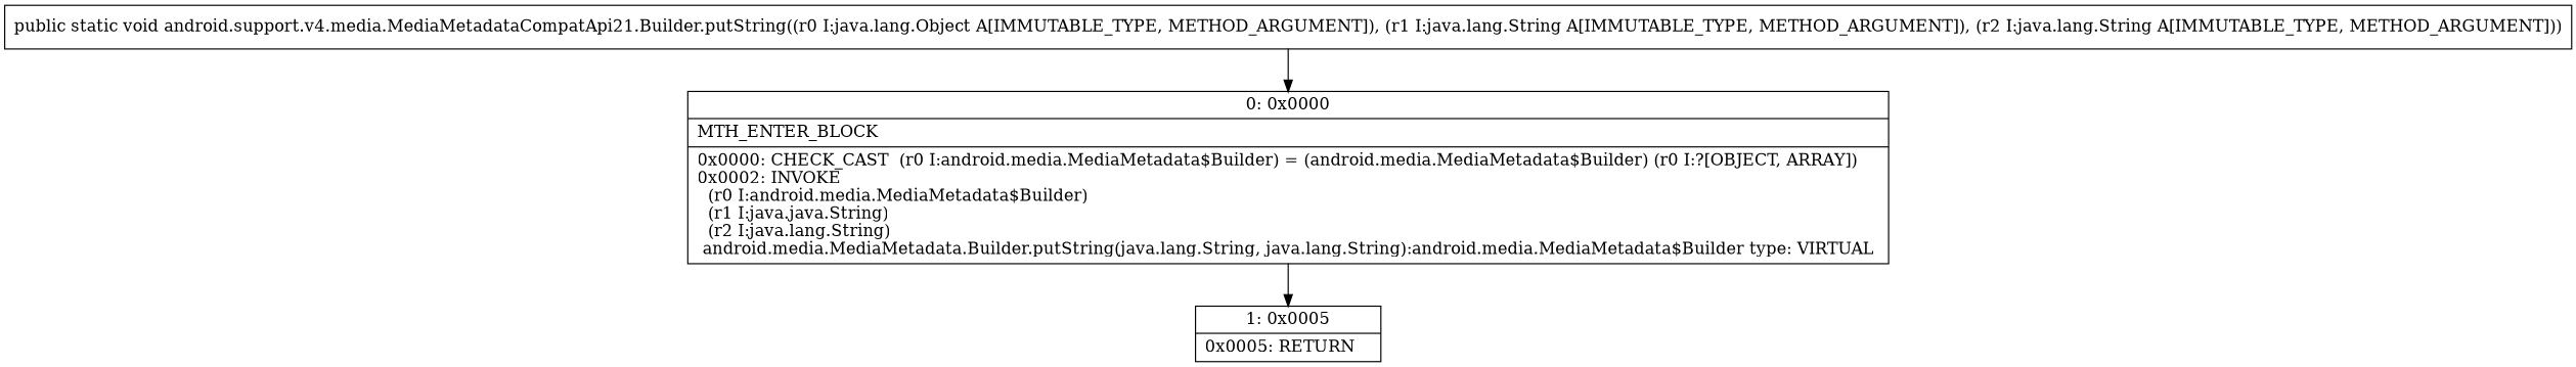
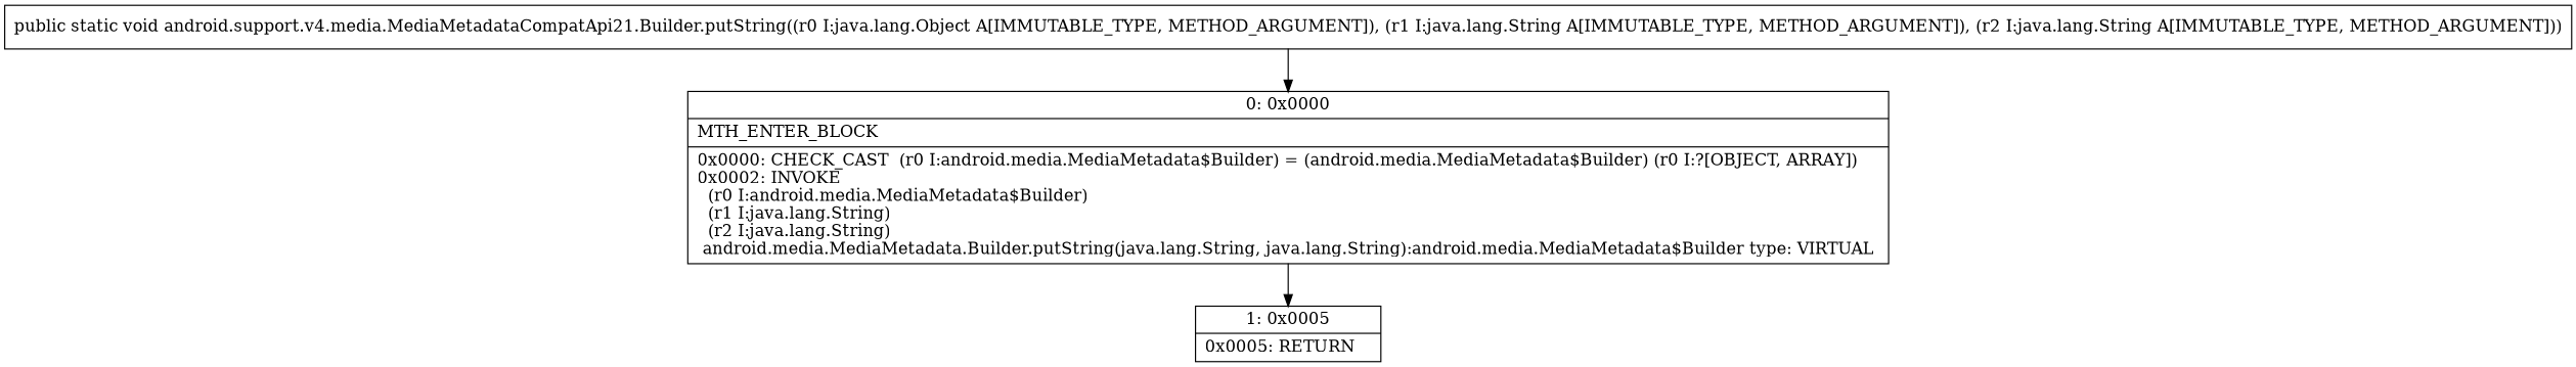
  digraph {
    node [shape=record]
-   n1 [label="{0\:\ 0x0000|MTH_ENTER_BLOCK\l|0x0000: CHECK_CAST  (r0 I:android.media.MediaMetadata$Builder) = (android.media.MediaMetadata$Builder) (r0 I:?[OBJECT, ARRAY]) \l0x0002: INVOKE  \l  (r0 I:android.media.MediaMetadata$Builder)\l  (r1 I:java.java.String)\l  (r2 I:java.lang.String)\l android.media.MediaMetadata.Builder.putString(java.lang.String, java.lang.String):android.media.MediaMetadata$Builder type: VIRTUAL \l}"]
+   n1 [label="{0\:\ 0x0000|MTH_ENTER_BLOCK\l|0x0000: CHECK_CAST  (r0 I:android.media.MediaMetadata$Builder) = (android.media.MediaMetadata$Builder) (r0 I:?[OBJECT, ARRAY]) \l0x0002: INVOKE  \l  (r0 I:android.media.MediaMetadata$Builder)\l  (r1 I:java.lang.String)\l  (r2 I:java.lang.String)\l android.media.MediaMetadata.Builder.putString(java.lang.String, java.lang.String):android.media.MediaMetadata$Builder type: VIRTUAL \l}"]
    n2 [label="{1\:\ 0x0005|0x0005: RETURN   \l}"]
    n3 [label="{public static void android.support.v4.media.MediaMetadataCompatApi21.Builder.putString((r0 I:java.lang.Object A[IMMUTABLE_TYPE, METHOD_ARGUMENT]), (r1 I:java.lang.String A[IMMUTABLE_TYPE, METHOD_ARGUMENT]), (r2 I:java.lang.String A[IMMUTABLE_TYPE, METHOD_ARGUMENT])) }"]
    n1 -> n2
    n3 -> n1
  }
